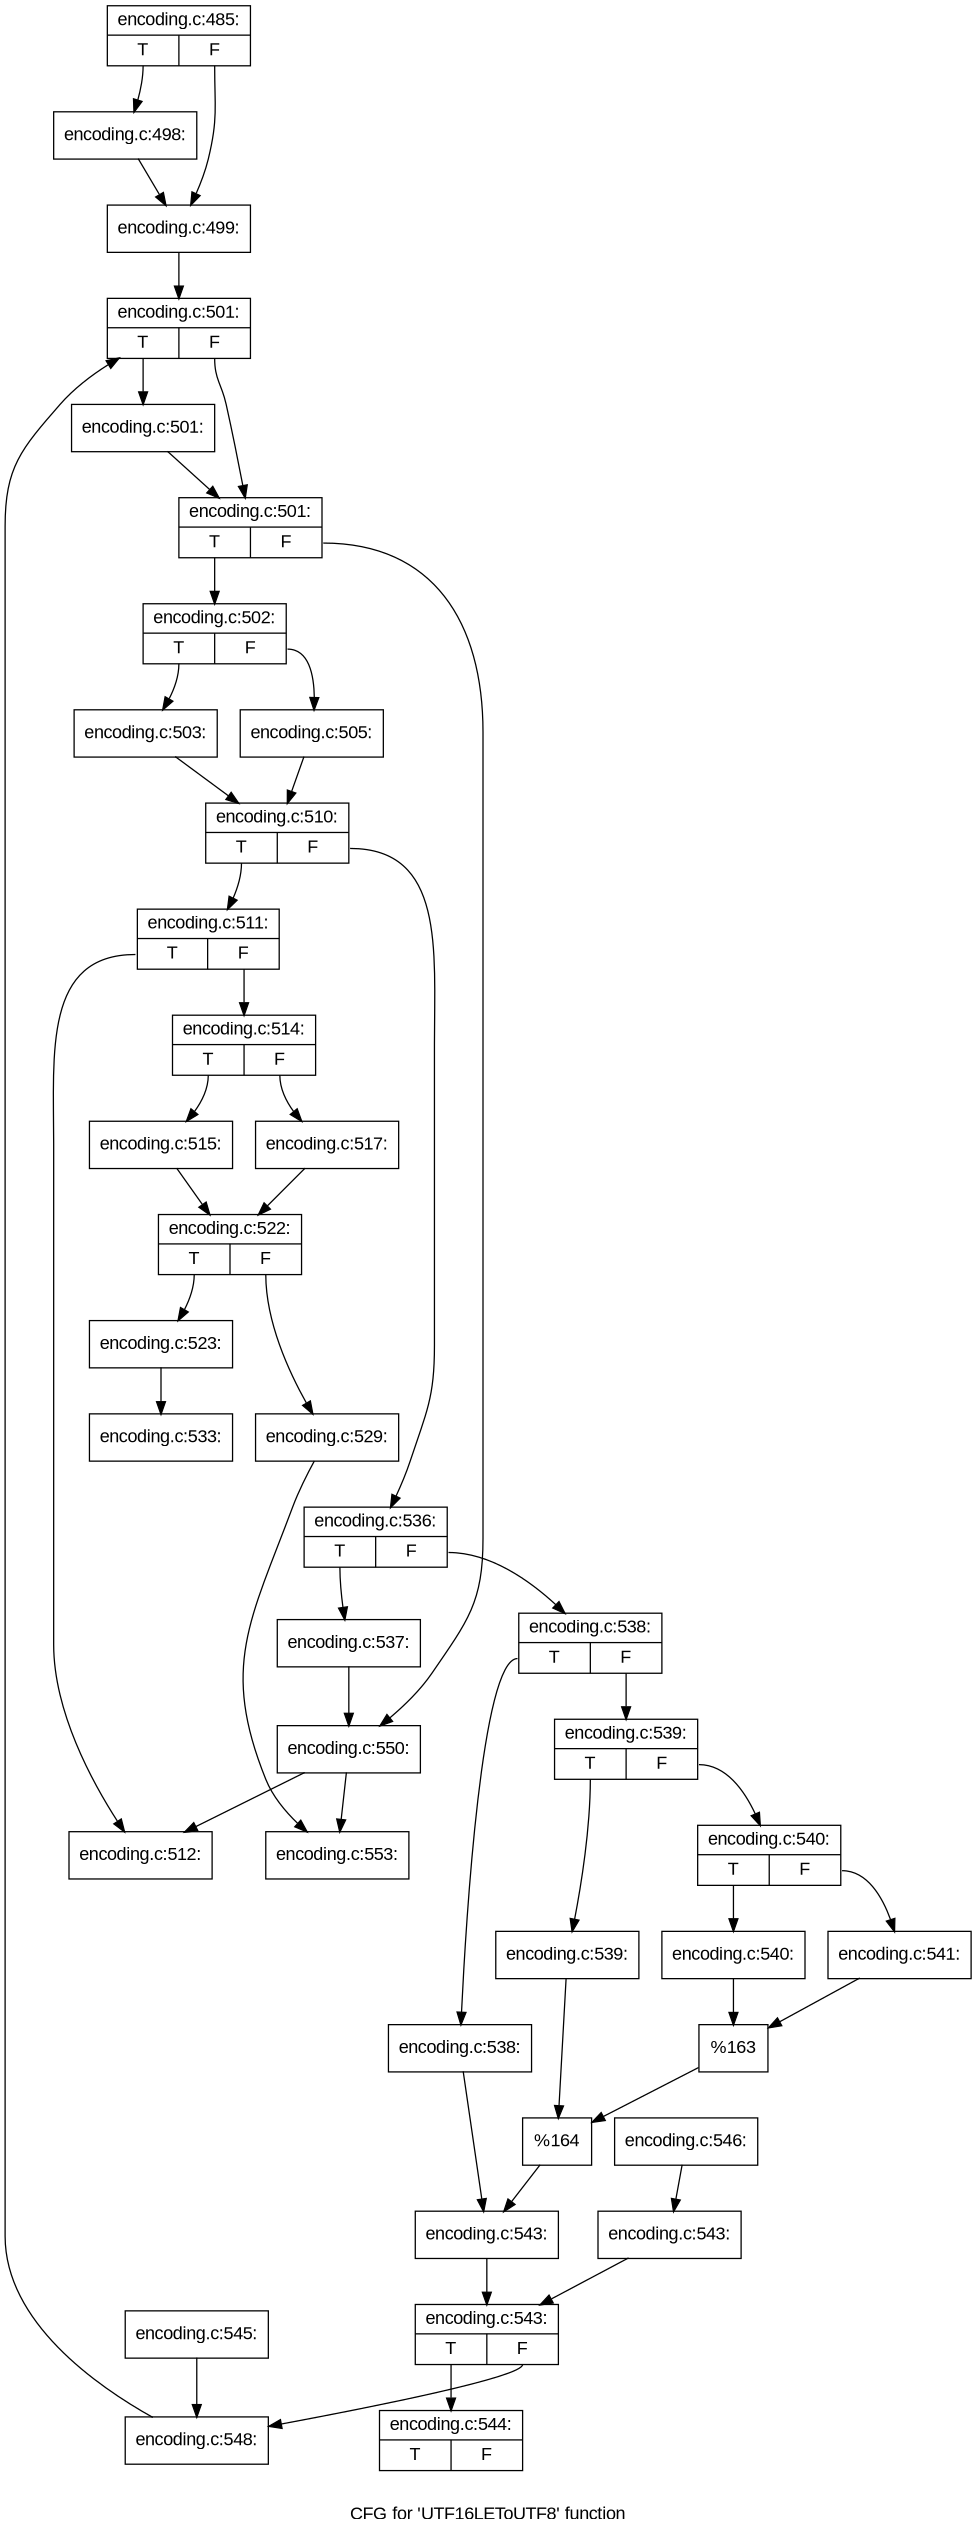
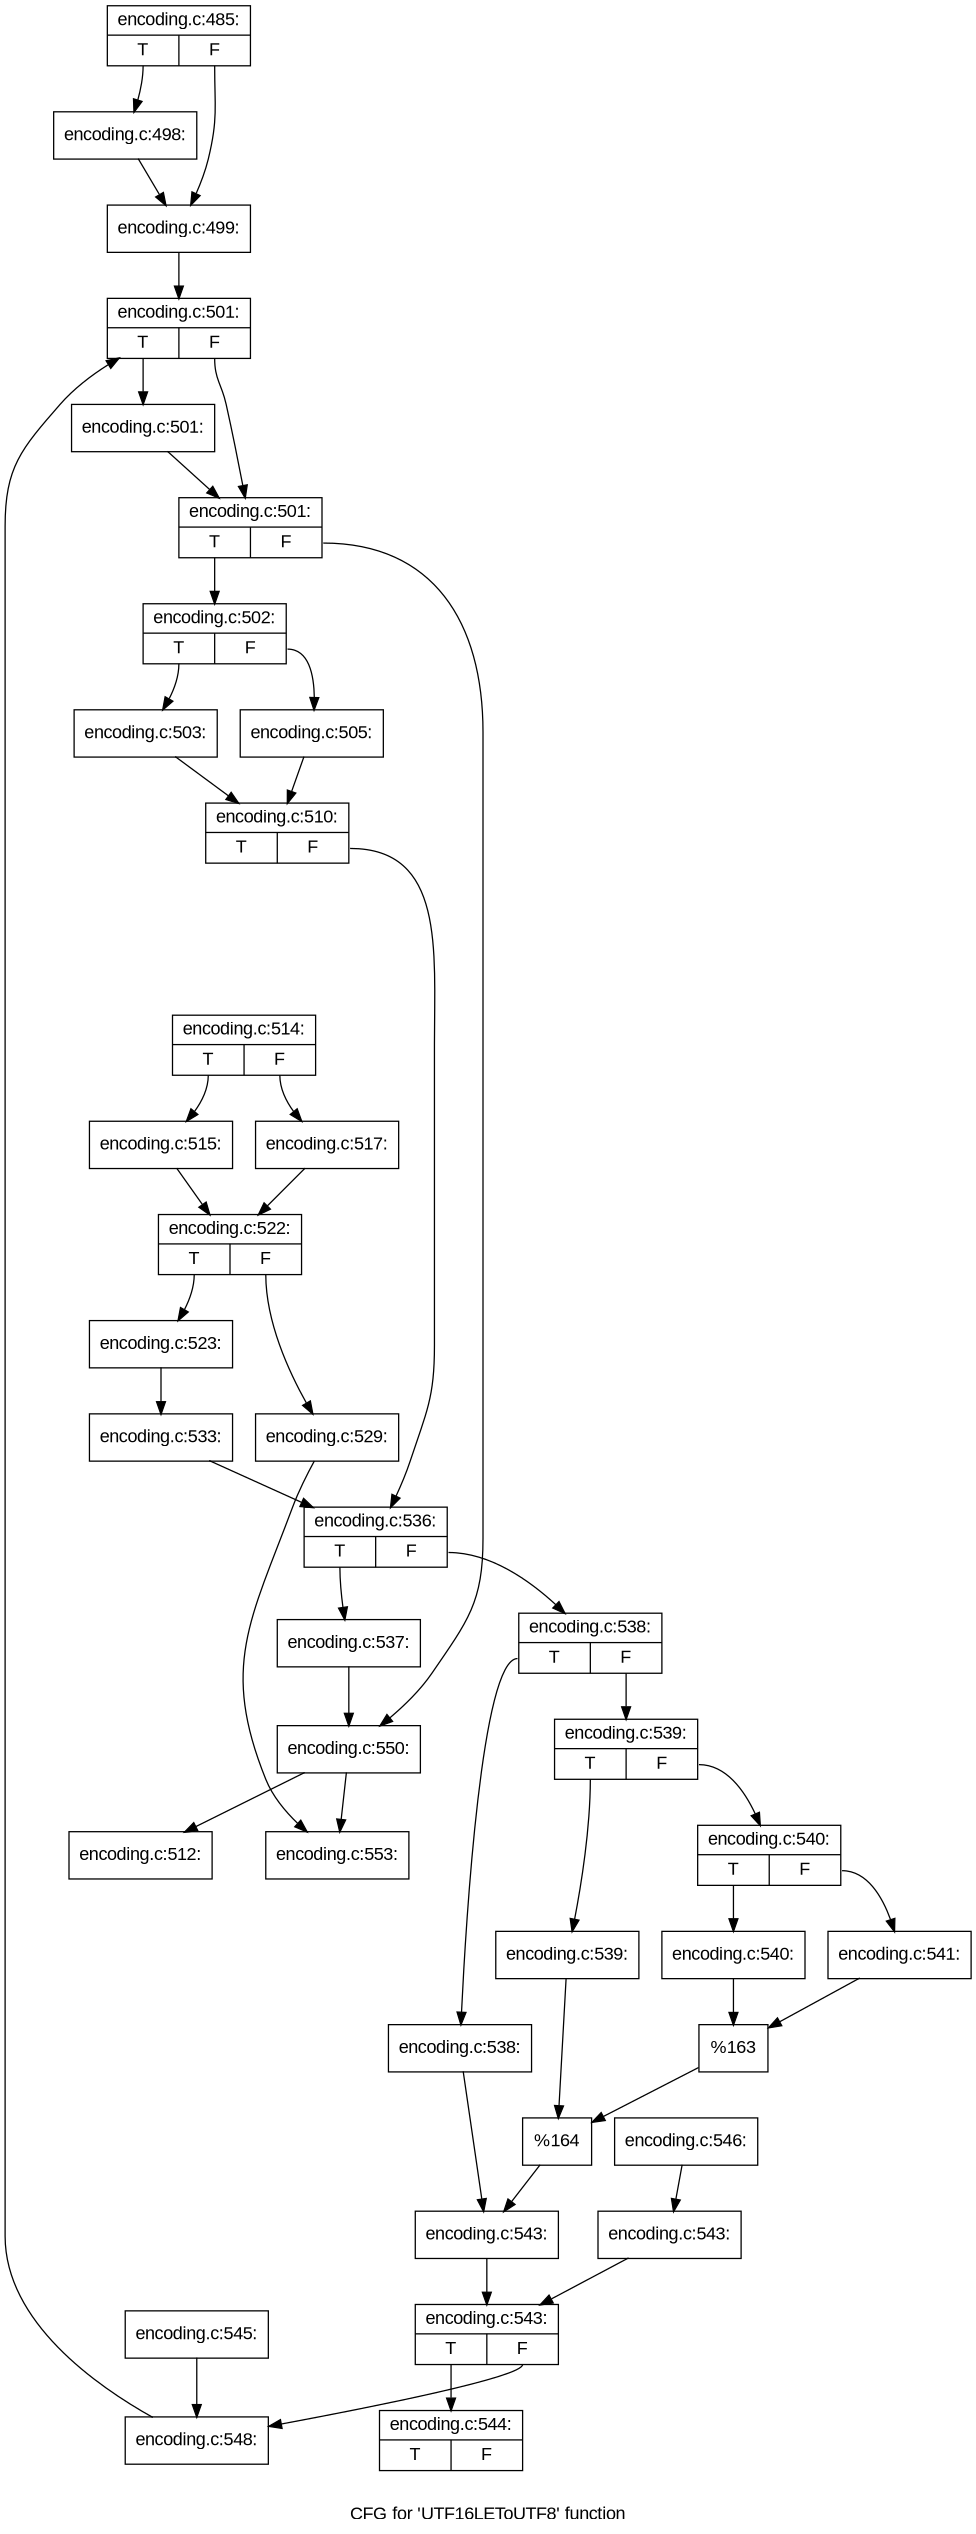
  digraph {
    fontname="Liberation Sans"
    label="CFG for 'UTF16LEToUTF8' function"
    node [fontname="Liberation Sans" shape=record]
    edge [fontname="Liberation Sans"]
    n1 [label="{encoding.c:485:|{<s0>T|<s1>F}}"]
    n2 [label="{encoding.c:498:}"]
    n3 [label="{encoding.c:499:}"]
    n4 [label="{encoding.c:501:|{<s0>T|<s1>F}}"]
    n5 [label="{encoding.c:501:}"]
    n6 [label="{encoding.c:501:|{<s0>T|<s1>F}}"]
    n7 [label="{encoding.c:502:|{<s0>T|<s1>F}}"]
    n8 [label="{encoding.c:550:}"]
    n9 [label="{encoding.c:503:}"]
    n10 [label="{encoding.c:505:}"]
    n11 [label="{encoding.c:553:}"]
    n12 [label="{encoding.c:512:}"]
    n13 [label="{encoding.c:510:|{<s0>T|<s1>F}}"]
-   n14 [label="{encoding.c:511:|{<s0>T|<s1>F}}"]
    n15 [label="{encoding.c:536:|{<s0>T|<s1>F}}"]
    n16 [label="{encoding.c:514:|{<s0>T|<s1>F}}"]
    n17 [label="{encoding.c:537:}"]
    n18 [label="{encoding.c:538:|{<s0>T|<s1>F}}"]
    n19 [label="{encoding.c:515:}"]
    n20 [label="{encoding.c:517:}"]
    n21 [label="{encoding.c:538:}"]
    n22 [label="{encoding.c:539:|{<s0>T|<s1>F}}"]
    n23 [label="{encoding.c:522:|{<s0>T|<s1>F}}"]
    n24 [label="{encoding.c:523:}"]
    n25 [label="{encoding.c:529:}"]
    n26 [label="{encoding.c:533:}"]
    n27 [label="{encoding.c:543:}"]
    n28 [label="{encoding.c:539:}"]
    n29 [label="{encoding.c:540:|{<s0>T|<s1>F}}"]
    n30 [label="{encoding.c:543:|{<s0>T|<s1>F}}"]
    n31 [label="{%164}"]
    n32 [label="{encoding.c:540:}"]
    n33 [label="{encoding.c:541:}"]
    n34 [label="{encoding.c:544:|{<s0>T|<s1>F}}"]
    n35 [label="{encoding.c:548:}"]
    n36 [label="{%163}"]
    n37 [label="{encoding.c:545:}"]
    n38 [label="{encoding.c:546:}"]
    n39 [label="{encoding.c:543:}"]
    n1 -> n2 [tailport=s0]
    n1 -> n3 [tailport=s1]
    n2 -> n3
    n3 -> n4
    n4 -> n5 [tailport=s0]
    n4 -> n6 [tailport=s1]
    n5 -> n6
    n6 -> n7 [tailport=s0]
    n6 -> n8 [tailport=s1]
    n7 -> n9 [tailport=s0]
    n7 -> n10 [tailport=s1]
    n8 -> n11
    n8 -> n12
    n9 -> n13
    n10 -> n13
-   n13 -> n14 [tailport=s0]
    n13 -> n15 [tailport=s1]
-   n14 -> n12 [tailport=s0]
-   n14 -> n16 [tailport=s1]
    n15 -> n17 [tailport=s0]
    n15 -> n18 [tailport=s1]
    n16 -> n19 [tailport=s0]
    n16 -> n20 [tailport=s1]
    n17 -> n8
    n18 -> n21 [tailport=s0]
    n18 -> n22 [tailport=s1]
    n19 -> n23
    n20 -> n23
    n21 -> n27
    n22 -> n28 [tailport=s0]
    n22 -> n29 [tailport=s1]
    n23 -> n24 [tailport=s0]
    n23 -> n25 [tailport=s1]
    n24 -> n26
    n25 -> n11
+   n26 -> n15
    n27 -> n30
    n28 -> n31
    n29 -> n32 [tailport=s0]
    n29 -> n33 [tailport=s1]
    n30 -> n34 [tailport=s0]
    n30 -> n35 [tailport=s1]
    n31 -> n27
    n32 -> n36
    n33 -> n36
    n35 -> n4
    n36 -> n31
    n37 -> n35
    n38 -> n39
    n39 -> n30
  }
